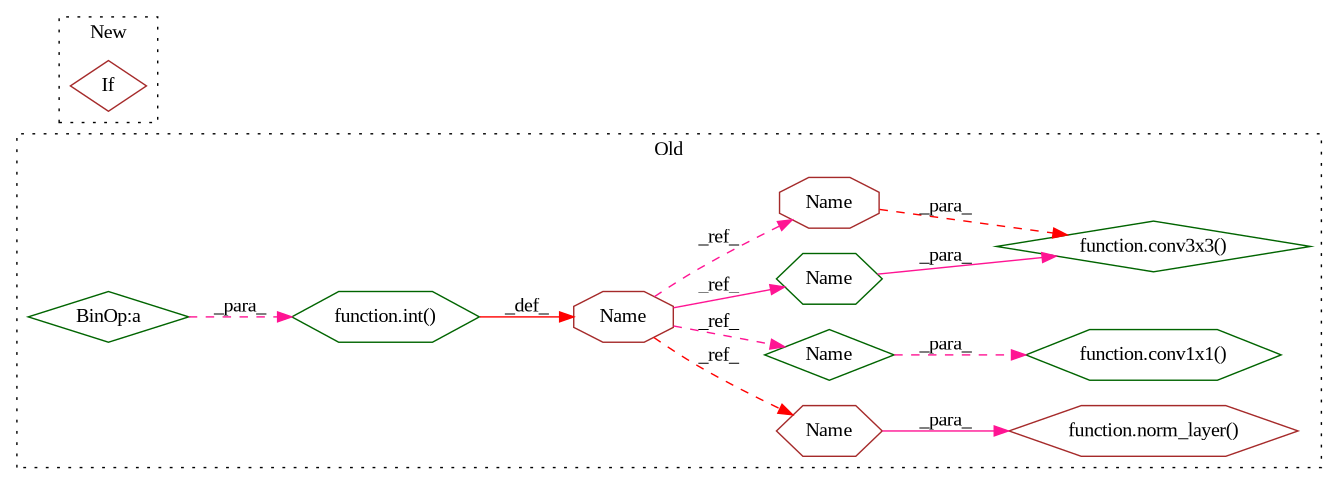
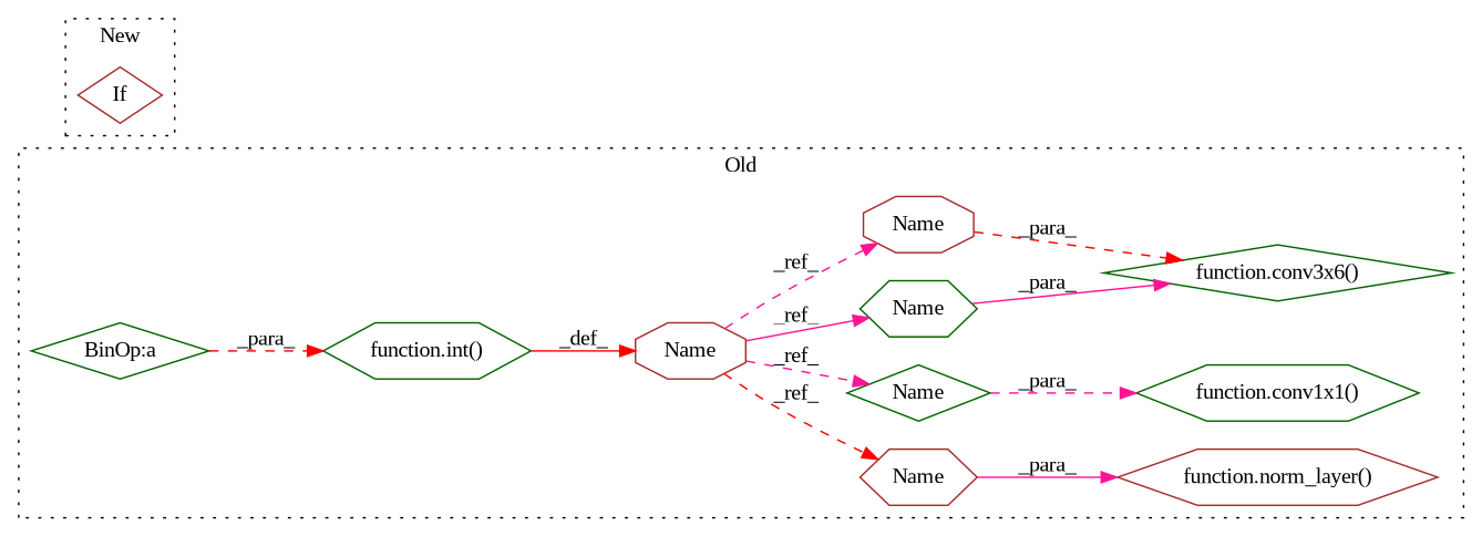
  digraph {
    fontname="Liberation Serif"
    rankdir=LR
    node [a=87 color=darkgreen fontname="Liberation Serif" l=5 shape=hexagon]
    edge [color=deeppink fontname="Liberation Serif" style=dashed]
    n1 [a=75 l="8,1" label="function.conv1x1()" s="3259,3282"]
    n2 [a=82 l=3 label="BinOp:a" s=3129 shape=diamond]
    n3 [a=75 l="4,1" label="function.int()" s="3105,3136"]
-   n4 [a=75 l="8,1" label="function.conv3x3()" s="3342,3388" shape=diamond]
+   n4 [a=75 l="8,1" label="function.conv3x6()" s="3342,3388" shape=diamond]
    n5 [a=75 color=brown l="11,1" label="function.norm_layer()" s="3409,3425"]
    n6 [color=brown label=Name s=3097 shape=octagon]
    n7 [color=brown label=Name s=3420]
    n8 [label=Name s=3357]
    n9 [label=Name s=3277 shape=diamond]
    n10 [color=brown label=Name s=3350 shape=octagon]
    n11 [a=96 color=brown l="3,14" label=If s="2228,2258" shape=diamond]
    subgraph cluster_1 {
      label=Old
      style=dotted
      n1
      n2
      n3
      n4
      n5
      n6
      n7
      n8
      n9
      n10
    }
    subgraph cluster_2 {
      label=New
      style=dotted
      n11
    }
-   n2 -> n3 [label=_para_]
+   n2 -> n3 [color=red label=_para_]
    n3 -> n6 [color=red label=_def_ style=solid]
    n6 -> n7 [color=red label=_ref_]
    n6 -> n8 [label=_ref_ style=solid]
    n6 -> n9 [label=_ref_]
    n6 -> n10 [label=_ref_]
    n7 -> n5 [label=_para_ style=solid]
    n8 -> n4 [label=_para_ style=solid]
    n9 -> n1 [label=_para_]
    n10 -> n4 [color=red label=_para_]
  }
